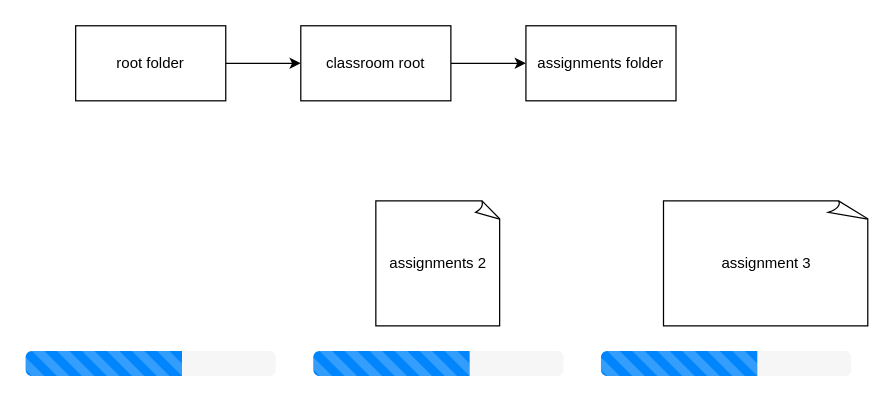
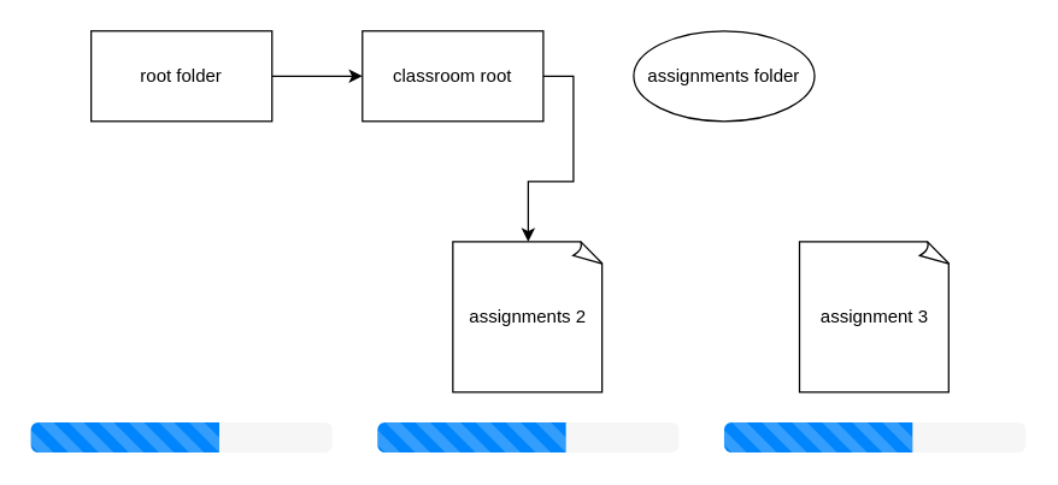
  <mxCell id="0" />
  <mxCell id="1" parent="0" />
  <mxCell id="2" style="edgeStyle=orthogonalEdgeStyle;rounded=0;orthogonalLoop=1;jettySize=auto;html=1;exitX=1;exitY=0.5;exitDx=0;exitDy=0;entryX=0;entryY=0.5;entryDx=0;entryDy=0;" edge="1" parent="1" source="3" target="5"><mxGeometry relative="1" as="geometry" /></mxCell>
  <mxCell id="3" value="root folder" style="rounded=0;whiteSpace=wrap;html=1;" vertex="1" parent="1"><mxGeometry x="60" y="20" width="120" height="60" as="geometry" /></mxCell>
- <mxCell id="4" style="edgeStyle=orthogonalEdgeStyle;rounded=0;orthogonalLoop=1;jettySize=auto;html=1;exitX=1;exitY=0.5;exitDx=0;exitDy=0;entryX=0;entryY=0.5;entryDx=0;entryDy=0;" edge="1" parent="1" source="5" target="6"><mxGeometry relative="1" as="geometry" /></mxCell>
+ <mxCell id="4" style="edgeStyle=orthogonalEdgeStyle;rounded=0;orthogonalLoop=1;jettySize=auto;html=1;exitX=1;exitY=0.5;exitDx=0;exitDy=0;" edge="1" parent="1" source="5" target="9"><mxGeometry relative="1" as="geometry" /></mxCell>
  <mxCell id="5" value="classroom root" style="rounded=0;whiteSpace=wrap;html=1;" vertex="1" parent="1"><mxGeometry x="240" y="20" width="120" height="60" as="geometry" /></mxCell>
- <mxCell id="6" value="assignments folder" style="rounded=0;whiteSpace=wrap;html=1;" vertex="1" parent="1"><mxGeometry x="420" y="20" width="120" height="60" as="geometry" /></mxCell>
+ <mxCell id="6" value="assignments folder" style="ellipse;whiteSpace=wrap;html=1;" vertex="1" parent="1"><mxGeometry x="420" y="20" width="120" height="60" as="geometry" /></mxCell>
  <mxCell id="7" value="" style="html=1;shadow=0;dashed=0;shape=mxgraph.bootstrap.rrect;rSize=5;strokeColor=none;fillColor=#f6f6f6;whiteSpace=wrap;" vertex="1" parent="1"><mxGeometry x="20" y="280" width="200" height="20" as="geometry" /></mxCell>
  <mxCell id="8" value="" style="html=1;shadow=0;dashed=0;shape=mxgraph.bootstrap.leftButtonStriped;fillColor=#0085FC;fontColor=#FFFFFF;whiteSpace=wrap;" vertex="1" parent="7"><mxGeometry width="125.0" height="20" as="geometry" /></mxCell>
  <mxCell id="9" value="assignments 2" style="whiteSpace=wrap;html=1;shape=mxgraph.basic.document" vertex="1" parent="1"><mxGeometry x="300" y="160" width="100" height="100" as="geometry" /></mxCell>
  <mxCell id="10" value="" style="html=1;shadow=0;dashed=0;shape=mxgraph.bootstrap.rrect;rSize=5;strokeColor=none;fillColor=#f6f6f6;whiteSpace=wrap;" vertex="1" parent="1"><mxGeometry x="250" y="280" width="200" height="20" as="geometry" /></mxCell>
  <mxCell id="11" value="" style="html=1;shadow=0;dashed=0;shape=mxgraph.bootstrap.leftButtonStriped;fillColor=#0085FC;fontColor=#FFFFFF;whiteSpace=wrap;" vertex="1" parent="10"><mxGeometry width="125.0" height="20" as="geometry" /></mxCell>
- <mxCell id="12" value="assignment 3" style="whiteSpace=wrap;html=1;shape=mxgraph.basic.document" vertex="1" parent="1"><mxGeometry x="530" y="160" width="165" height="100" as="geometry" /></mxCell>
+ <mxCell id="12" value="assignment 3" style="whiteSpace=wrap;html=1;shape=mxgraph.basic.document" vertex="1" parent="1"><mxGeometry x="530" y="160" width="100" height="100" as="geometry" /></mxCell>
  <mxCell id="13" value="" style="html=1;shadow=0;dashed=0;shape=mxgraph.bootstrap.rrect;rSize=5;strokeColor=none;fillColor=#f6f6f6;whiteSpace=wrap;" vertex="1" parent="1"><mxGeometry x="480" y="280" width="200" height="20" as="geometry" /></mxCell>
  <mxCell id="14" value="" style="html=1;shadow=0;dashed=0;shape=mxgraph.bootstrap.leftButtonStriped;fillColor=#0085FC;fontColor=#FFFFFF;whiteSpace=wrap;" vertex="1" parent="13"><mxGeometry width="125.0" height="20" as="geometry" /></mxCell>
